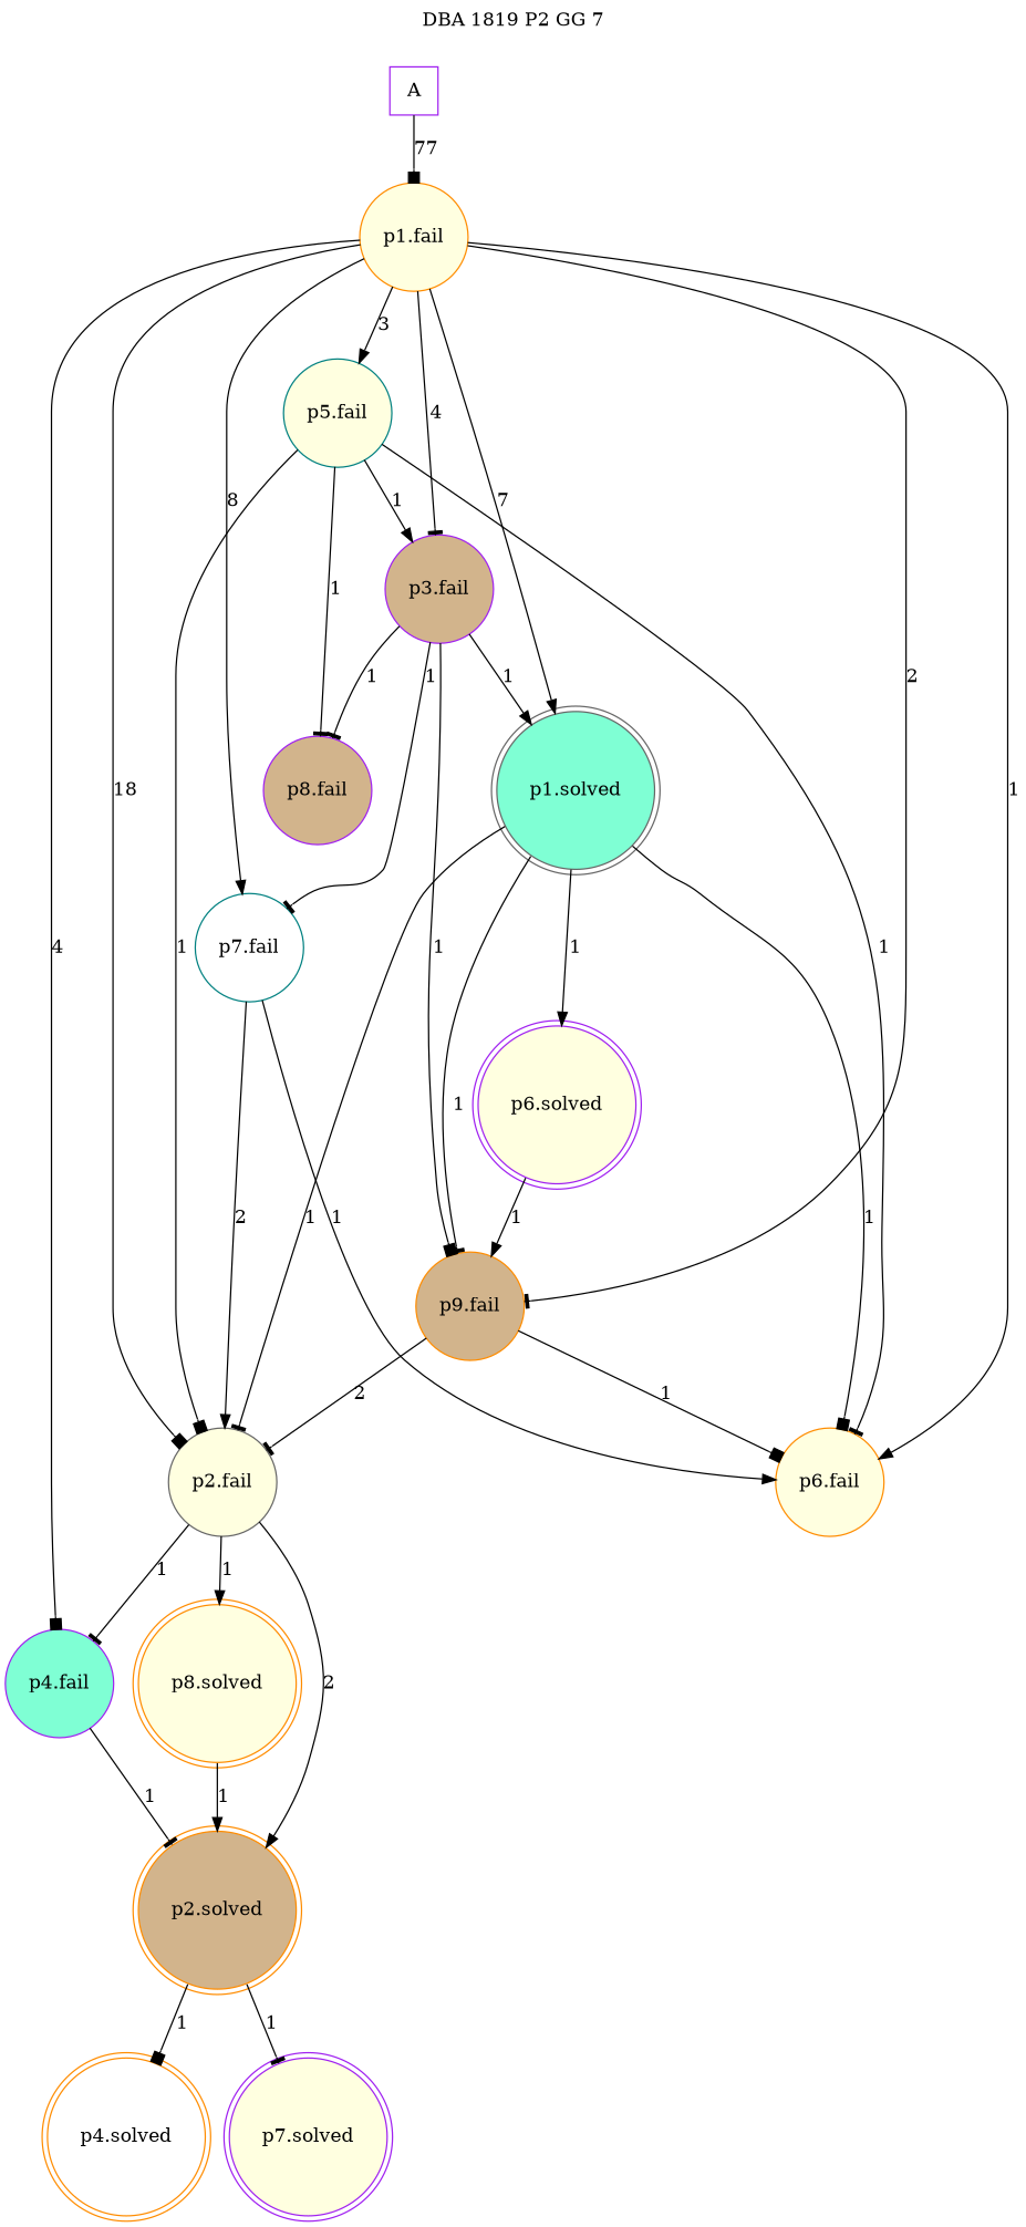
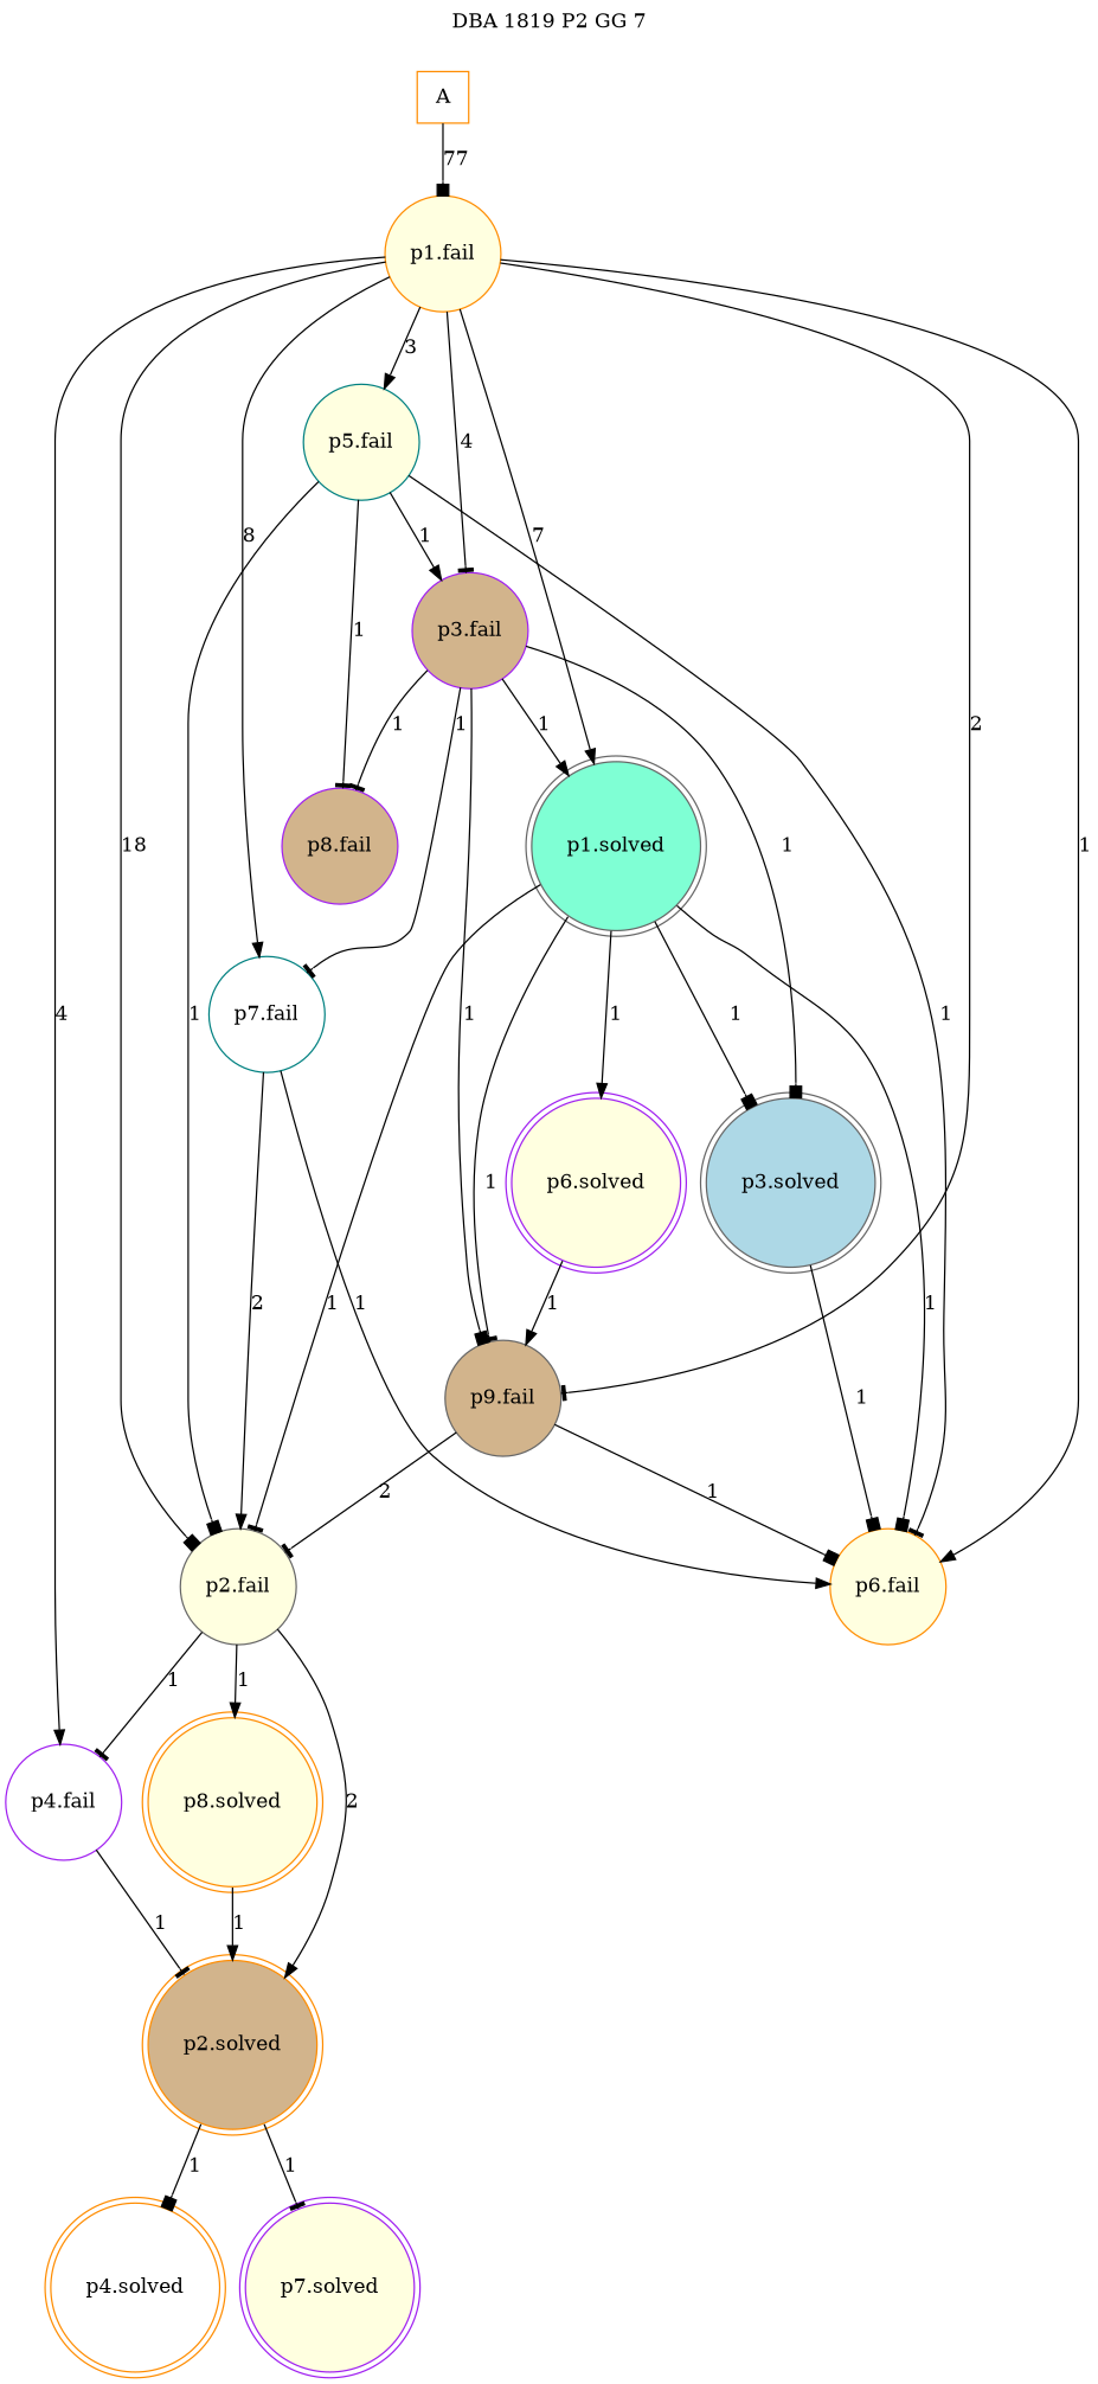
  digraph {
    label=" DBA 1819 P2 GG 7 "
    labelloc=tl
    rankdir=TB
    node [color=darkorange fillcolor=lightyellow shape=circle style=filled]
    edge [arrowhead=normal]
-   n1 [color=purple fillcolor=white label=A shape=square]
+   n1 [fillcolor=white label=A shape=square]
    n2 [label="p1.fail"]
    n3 [color=gray40 label="p2.fail"]
    n4 [color=teal fillcolor=white label="p7.fail"]
    n5 [color=teal label="p5.fail"]
    n6 [label="p6.fail"]
-   n7 [fillcolor=tan label="p9.fail"]
+   n7 [color=gray40 fillcolor=tan label="p9.fail"]
    n8 [color=purple fillcolor=tan label="p3.fail"]
-   n9 [color=purple fillcolor=aquamarine label="p4.fail"]
+   n9 [color=purple fillcolor=white label="p4.fail"]
    n10 [color=gray40 fillcolor=aquamarine label="p1.solved" shape=doublecircle]
    n11 [fillcolor=tan label="p2.solved" shape=doublecircle]
    n12 [label="p8.solved" shape=doublecircle]
    n13 [color=purple fillcolor=tan label="p8.fail"]
+   n14 [color=gray40 fillcolor=lightblue label="p3.solved" shape=doublecircle]
    n15 [color=purple label="p6.solved" shape=doublecircle]
    n16 [fillcolor=white label="p4.solved" shape=doublecircle]
    n17 [color=purple label="p7.solved" shape=doublecircle]
    n1 -> n2 [arrowhead=box label=77]
    n2 -> n3 [arrowhead=box label=18]
    n2 -> n4 [label=8]
    n2 -> n5 [label=3]
    n2 -> n6 [label=1]
    n2 -> n7 [arrowhead=tee label=2]
    n2 -> n8 [arrowhead=tee label=4]
-   n2 -> n9 [arrowhead=box label=4]
+   n2 -> n9 [label=4]
    n2 -> n10 [label=7]
    n3 -> n9 [arrowhead=tee label=1]
    n3 -> n11 [label=2]
    n3 -> n12 [label=1]
    n4 -> n3 [label=2]
    n4 -> n6 [label=1]
    n5 -> n3 [arrowhead=box label=1]
    n5 -> n6 [arrowhead=tee label=1]
    n5 -> n8 [label=1]
    n5 -> n13 [arrowhead=tee label=1]
    n7 -> n3 [arrowhead=tee label=2]
    n7 -> n6 [arrowhead=box label=1]
    n8 -> n4 [arrowhead=tee label=1]
    n8 -> n7 [arrowhead=box label=1]
    n8 -> n10 [label=1]
    n8 -> n13 [arrowhead=tee label=1]
+   n8 -> n14 [arrowhead=box label=1]
    n9 -> n11 [arrowhead=tee label=1]
    n10 -> n3 [arrowhead=tee label=1]
    n10 -> n6 [arrowhead=box label=1]
    n10 -> n7 [arrowhead=tee label=1]
+   n10 -> n14 [arrowhead=box label=1]
    n10 -> n15 [label=1]
    n11 -> n16 [arrowhead=box label=1]
    n11 -> n17 [arrowhead=tee label=1]
    n12 -> n11 [label=1]
+   n14 -> n6 [arrowhead=box label=1]
    n15 -> n7 [label=1]
  }
